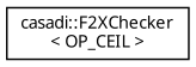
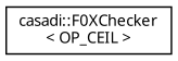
  digraph {
    rankdir=TB
-   n1 [color=black fillcolor=white fontname="FreeSans.ttf" fontsize=10 height=0.2 label="casadi::F2XChecker\l\< OP_CEIL \>" shape=record style=filled width=0.4]
+   n1 [color=black fillcolor=white fontname="FreeSans.ttf" fontsize=10 height=0.2 label="casadi::F0XChecker\l\< OP_CEIL \>" shape=record style=filled width=0.4]
  }
